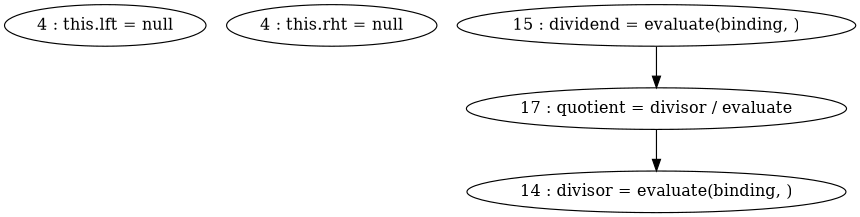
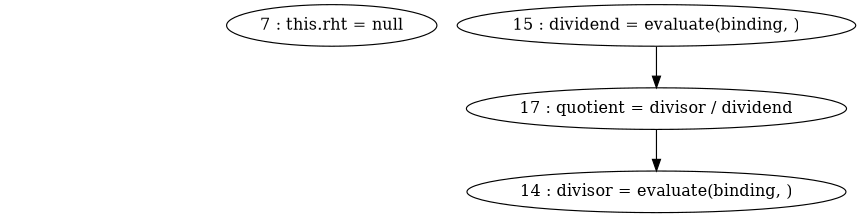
  digraph {
-   "4 : this.lft = null"
-   "4 : this.rht = null"
-   "17 : quotient = divisor / dividend" [label="17 : quotient = divisor / evaluate"]
+   "4 : this.rht = null" [label="7 : this.rht = null"]
+   "17 : quotient = divisor / dividend"
    "14 : divisor = evaluate(binding, )"
    "15 : dividend = evaluate(binding, )"
    "17 : quotient = divisor / dividend" -> "14 : divisor = evaluate(binding, )"
    "15 : dividend = evaluate(binding, )" -> "17 : quotient = divisor / dividend"
  }
